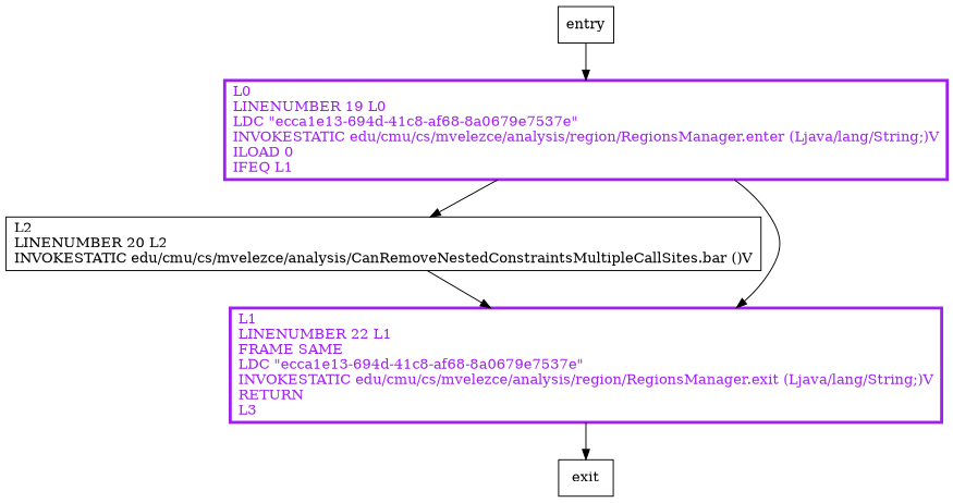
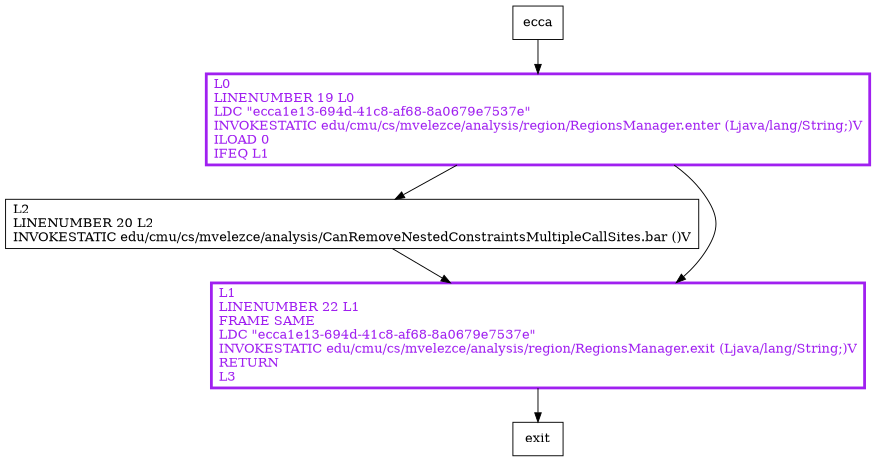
  digraph {
    node [shape=record]
    n1 [color=purple fontcolor=purple label="L0\lLINENUMBER 19 L0\lLDC \"ecca1e13-694d-41c8-af68-8a0679e7537e\"\lINVOKESTATIC edu/cmu/cs/mvelezce/analysis/region/RegionsManager.enter (Ljava/lang/String;)V\lILOAD 0\lIFEQ L1\l" penwidth=3]
    n2 [label="L2\lLINENUMBER 20 L2\lINVOKESTATIC edu/cmu/cs/mvelezce/analysis/CanRemoveNestedConstraintsMultipleCallSites.bar ()V\l"]
    n3 [color=purple fontcolor=purple label="L1\lLINENUMBER 22 L1\lFRAME SAME\lLDC \"ecca1e13-694d-41c8-af68-8a0679e7537e\"\lINVOKESTATIC edu/cmu/cs/mvelezce/analysis/region/RegionsManager.exit (Ljava/lang/String;)V\lRETURN\lL3\l" penwidth=3]
    exit
-   entry
+   entry [label=ecca]
    n1 -> n2
    n1 -> n3
    n2 -> n3
    n3 -> exit
    entry -> n1
  }
